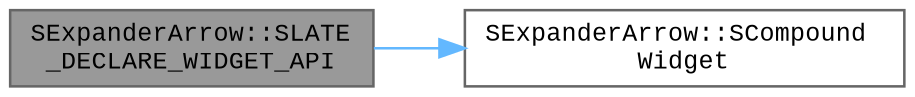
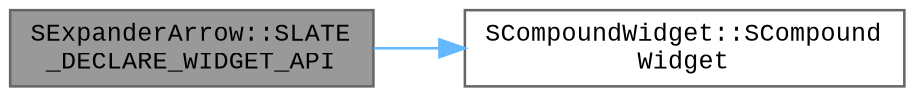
  digraph {
    rankdir=LR
    fontname="Liberation Mono"
    node [fontname="Liberation Mono" fontsize=10 shape=box style=filled]
    n1 [color=gray40 fillcolor=grey60 fontcolor=black height=0.2 label="SExpanderArrow::SLATE\l_DECLARE_WIDGET_API" width=0.4]
-   n2 [color=grey40 fillcolor=white height=0.2 label="SExpanderArrow::SCompound\lWidget" width=0.4]
+   n2 [color=grey40 fillcolor=white height=0.2 label="SCompoundWidget::SCompound\lWidget" width=0.4]
    n1 -> n2 [color=steelblue1 fontname="Liberation Mono" fontsize=10 labelfontname=Helvetica labelfontsize=10 style=solid]
  }
